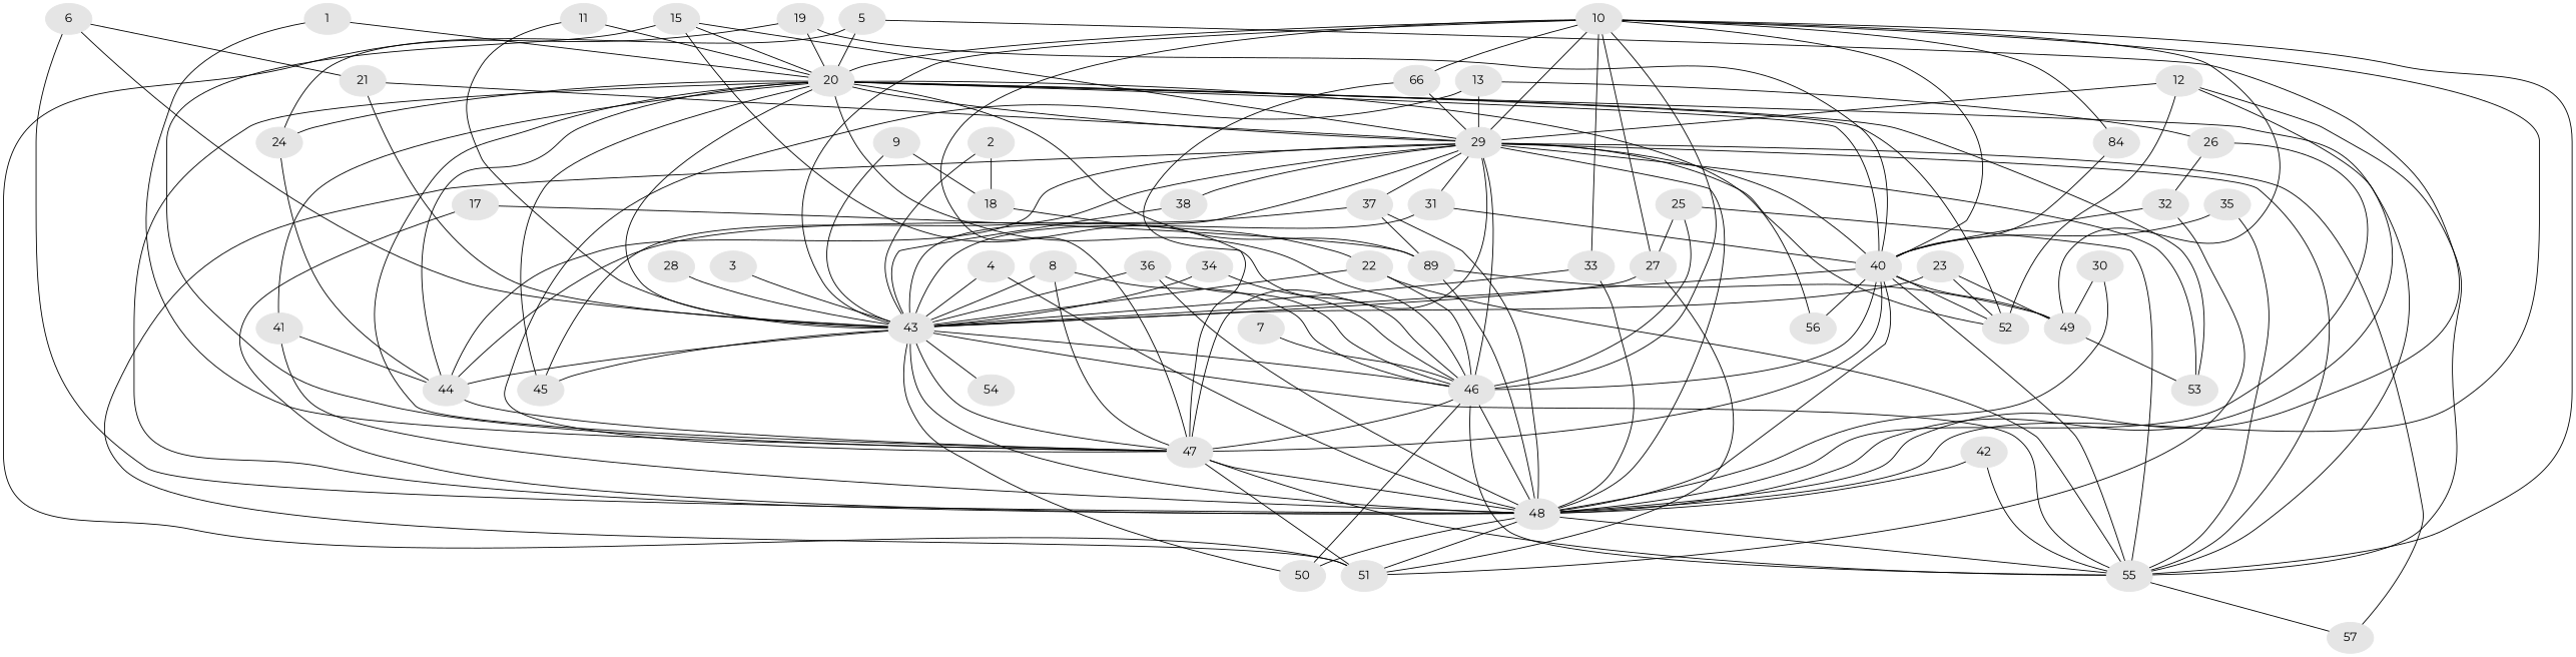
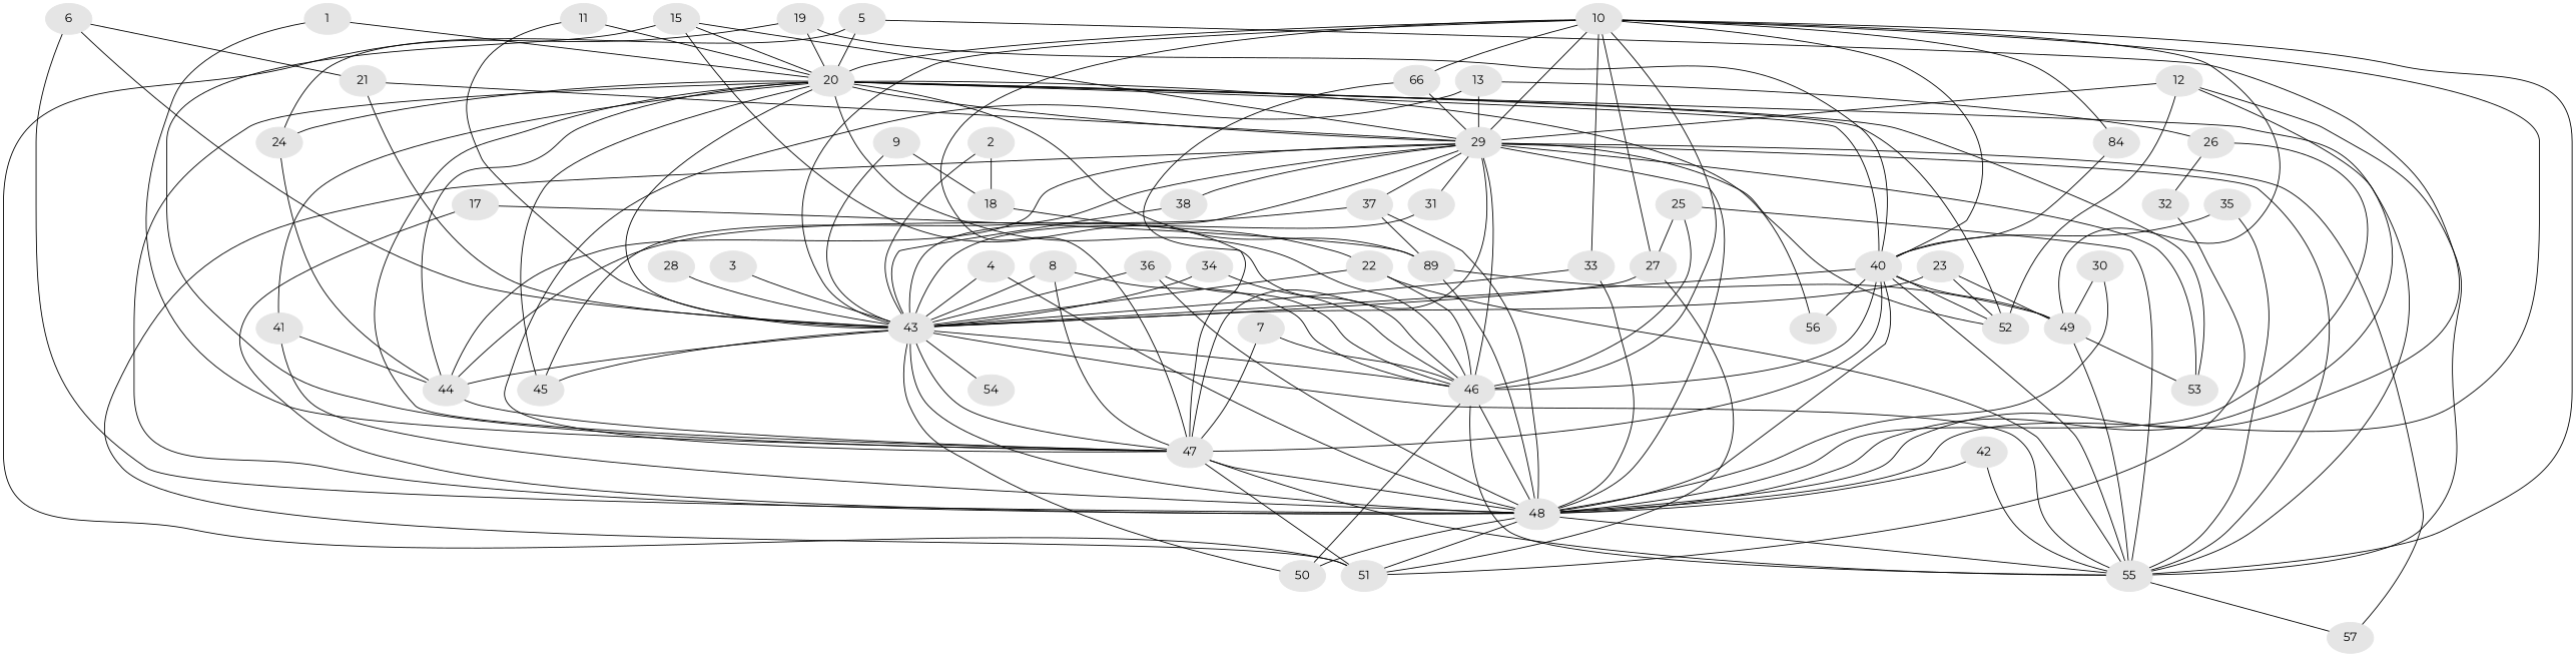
  graph {
    fontname=Montserrat
    node [color=gray90 fontname=Montserrat style=filled]
    edge [fontname=Montserrat weight=1.0]
    1
    20
    47
    43
    40
    48
    24
    46
    29
    55
    52
    n12 [label=89]
    41
    44
    45
    53
    56
    51
    2
    18
    22
    50
    54
    3
    49
    4
    5
    6
    21
    7
    8
    9
    10
    n34 [label=84]
    n35 [label=66]
    27
    33
    31
    37
    38
    57
    11
    12
    13
    26
    32
    15
    17
    19
    23
    25
    28
    30
    34
    35
    36
    42
    1 -- 20
    1 -- 47
    20 -- 47
    20 -- 43
    20 -- 40 [weight=2.0]
    20 -- 48
    20 -- 24
    20 -- 46
    20 -- 29 [weight=2.0]
    20 -- 55
    20 -- 52
    20 -- n12 [weight=2.0]
    20 -- 41
    20 -- 44
    20 -- 45
    20 -- 53 [weight=2.0]
    20 -- 56
    47 -- 48
    47 -- 55
    47 -- 51 [weight=2.0]
    43 -- 47
    43 -- 48
    43 -- 46
    43 -- 55 [weight=2.0]
    43 -- 44
    43 -- 45
    43 -- 50
    43 -- 54
    40 -- 47
    40 -- 43
    40 -- 48
    40 -- 46
    40 -- 55
    40 -- 52
    40 -- 56
    40 -- 49
    48 -- 55 [weight=2.0]
    48 -- 51
    48 -- 50
    24 -- 44
-   46 -- 47
+   7 -- 47
    46 -- 48 [weight=2.0]
    46 -- 55
    46 -- 50
    29 -- 47 [weight=3.0]
    29 -- 43 [weight=3.0]
-   29 -- 40 [weight=3.0]
    29 -- 48 [weight=2.0]
    29 -- 46 [weight=3.0]
    29 -- 55 [weight=2.0]
    29 -- 52
    29 -- 44
    29 -- 45
    29 -- 53
    29 -- 51
    29 -- 31
    29 -- 37 [weight=2.0]
    29 -- 38
    29 -- 57
    55 -- 57
    n12 -- 48 [weight=2.0]
    n12 -- 49
    41 -- 48
    41 -- 44
    44 -- 47
    2 -- 43
    2 -- 18
    18 -- 22
    22 -- 43
    22 -- 46
    22 -- 55
    3 -- 43
+   49 -- 55
    49 -- 53
    4 -- 43
    4 -- 48
    5 -- 20
    5 -- 48
    5 -- 24
    6 -- 43
    6 -- 48
    6 -- 21
    21 -- 43
    21 -- 29
    7 -- 46
    8 -- 47
    8 -- 43
    8 -- 46
    9 -- 43
    9 -- 18
    10 -- 20 [weight=2.0]
    10 -- 47
    10 -- 43
    10 -- 40 [weight=2.0]
    10 -- 48
    10 -- 46
    10 -- 29 [weight=3.0]
    10 -- 55
    10 -- 49
    10 -- n34
    10 -- n35
    10 -- 27
    10 -- 33
    n34 -- 40
    n35 -- 47
    n35 -- 29
    27 -- 43
    27 -- 51
    33 -- 43
    33 -- 48
    31 -- 43
-   31 -- 40
    37 -- 48
    37 -- n12 [weight=3.0]
    37 -- 44
    38 -- 43
    11 -- 20
    11 -- 43
    12 -- 48
    12 -- 29
    12 -- 55
    12 -- 52
    13 -- 47 [weight=2.0]
    13 -- 29
    13 -- 26
    26 -- 48
    26 -- 32
-   32 -- 40
    32 -- 51
    15 -- 20
    15 -- 47
    15 -- 46
    15 -- 29
    17 -- 48
    17 -- n12
    19 -- 20
    19 -- 40
    19 -- 51
    23 -- 43
    23 -- 52
    23 -- 49
    25 -- 46
    25 -- 55
    25 -- 27
    28 -- 43
    30 -- 48
    30 -- 49
    34 -- 43
    34 -- 46
    35 -- 40
    35 -- 55
    36 -- 43
    36 -- 48
    36 -- 46
    42 -- 48
    42 -- 55
  }
